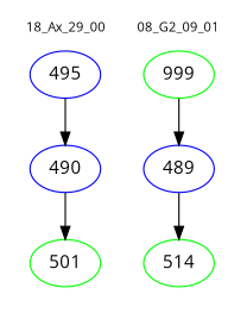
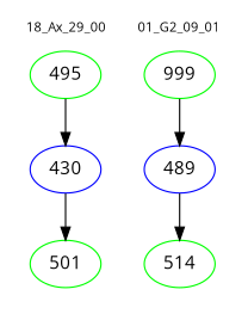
  digraph {
    fontname="Open Sans"
    node [color=green fontname="Open Sans"]
    edge [color=black fontname="Open Sans"]
-   n1 [color=blue label=495]
-   n2 [color=blue label=490]
+   n1 [label=495]
+   n2 [color=blue label=430]
    n3 [label=501]
    n4 [label=999]
    n5 [color=blue label=489]
    n6 [label=514]
    subgraph cluster_1 {
      color=white
      fontsize=10
      label="18_Ax_29_00"
      n1
      n2
      n3
    }
    subgraph cluster_2 {
      color=white
      fontsize=10
-     label="08_G2_09_01"
+     label="01_G2_09_01"
      n4
      n5
      n6
    }
    n1 -> n2
    n2 -> n3
    n4 -> n5
    n5 -> n6
  }
